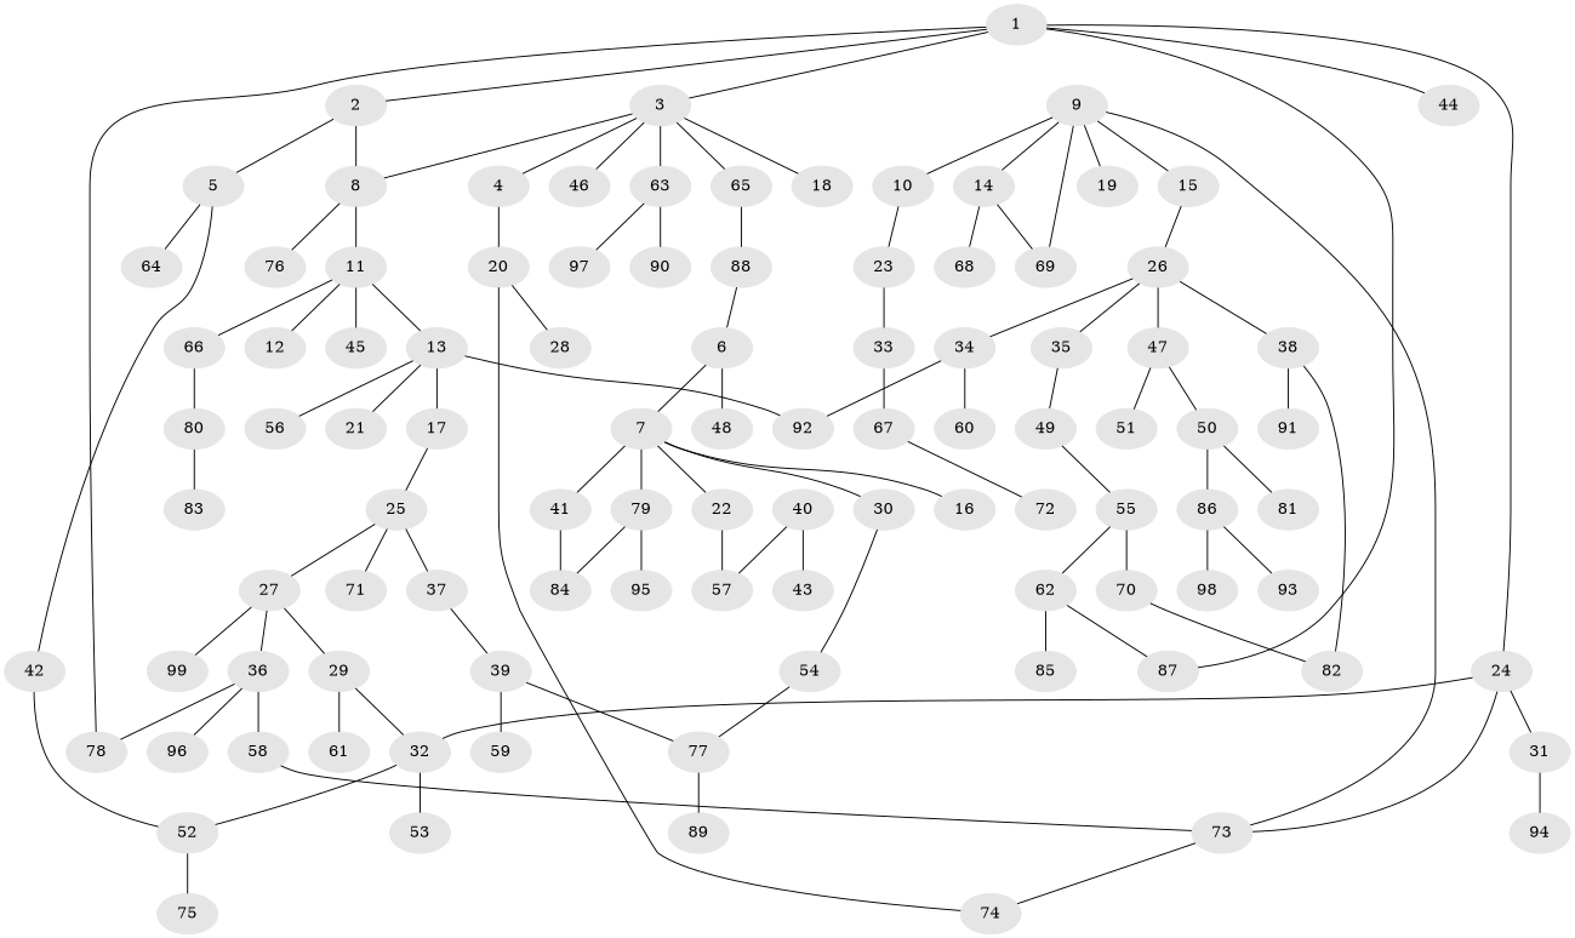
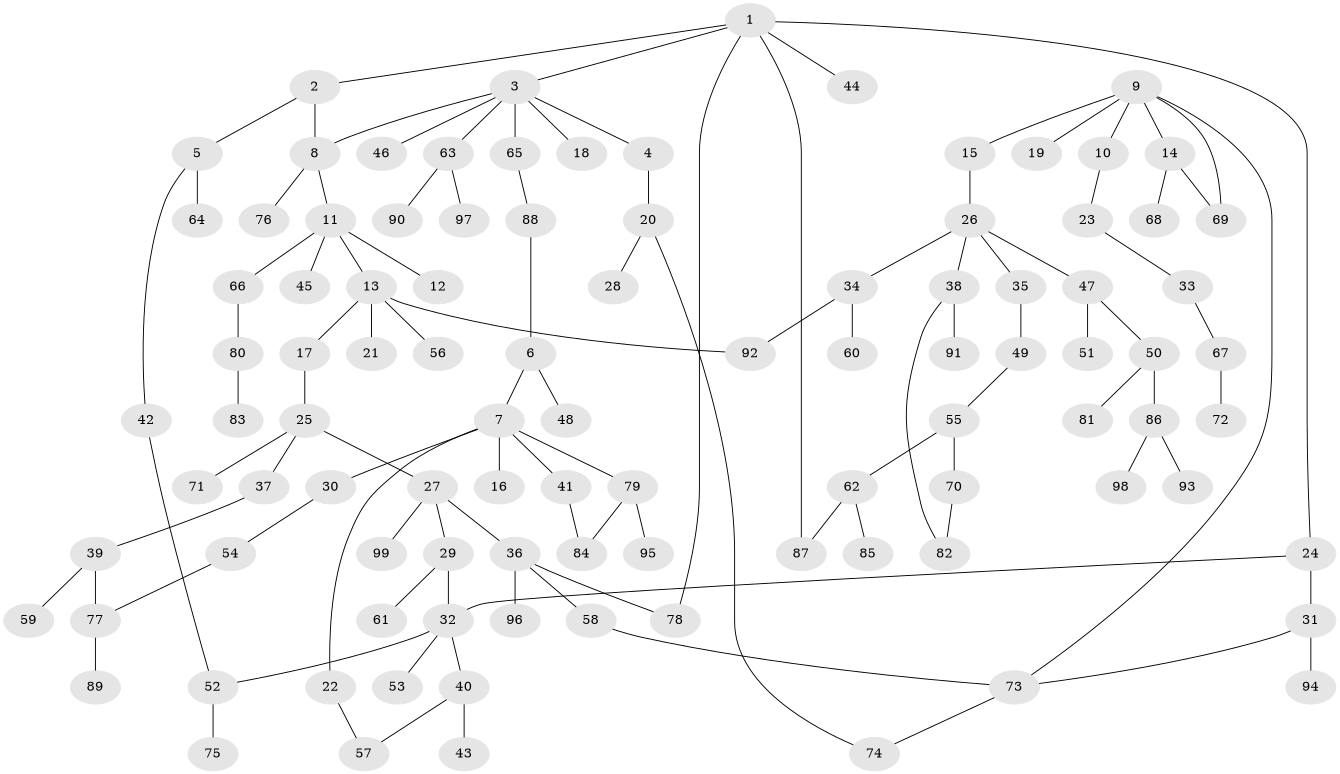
  graph {
    node [color=gray90 style=filled]
    1
    2
    3
    24
    44
    78
    87
    5
    8
    4
    18
    46
    63
    65
    73
    31
    32
    42
    64
    11
    76
    9
    10
    14
    15
    19
    20
    90
    97
    88
    6
    7
    48
    28
    74
    52
    16
    22
    30
    41
    79
    57
    54
    84
    95
    12
    13
    45
    66
    23
    68
    69
    26
    33
    17
    21
    56
    92
    80
    25
    34
    35
    38
    47
    27
    37
    71
    67
    94
    40
    53
    29
    36
    99
    39
    60
    49
    82
    91
    50
    51
    61
    58
    96
    77
    43
    75
    72
    55
    59
    89
    81
    86
    62
    70
    98
    93
    85
    83
    1 -- 2
    1 -- 3
    1 -- 24
    1 -- 44
    1 -- 78
    1 -- 87
    2 -- 5
    2 -- 8
    3 -- 8
    3 -- 4
    3 -- 18
    3 -- 46
    3 -- 63
    3 -- 65
-   24 -- 73
+   31 -- 73
    24 -- 31
    24 -- 32
    5 -- 42
    5 -- 64
    8 -- 11
    8 -- 76
    4 -- 20
    63 -- 90
    63 -- 97
    65 -- 88
    73 -- 74
    31 -- 94
    32 -- 52
+   32 -- 40
    32 -- 53
    42 -- 52
    11 -- 12
    11 -- 13
    11 -- 45
    11 -- 66
    9 -- 73
    9 -- 10
    9 -- 14
    9 -- 15
    9 -- 19
    10 -- 23
    14 -- 68
    14 -- 69
    15 -- 26
    20 -- 28
    20 -- 74
    88 -- 6
    6 -- 7
    6 -- 48
    7 -- 16
    7 -- 22
    7 -- 30
    7 -- 41
    7 -- 79
    52 -- 75
    22 -- 57
    30 -- 54
    41 -- 84
    79 -- 84
    79 -- 95
    54 -- 77
    13 -- 17
    13 -- 21
    13 -- 56
    13 -- 92
    66 -- 80
    23 -- 33
    69 -- 9
    26 -- 34
    26 -- 35
    26 -- 38
    26 -- 47
    33 -- 67
    17 -- 25
    80 -- 83
    25 -- 27
    25 -- 37
    25 -- 71
    34 -- 92
    34 -- 60
    35 -- 49
    38 -- 82
    38 -- 91
    47 -- 50
    47 -- 51
    27 -- 29
    27 -- 36
    27 -- 99
    37 -- 39
    67 -- 72
    40 -- 57
    40 -- 43
    29 -- 32
    29 -- 61
    36 -- 78
    36 -- 58
    36 -- 96
    39 -- 77
    39 -- 59
    49 -- 55
    50 -- 81
    50 -- 86
    58 -- 73
    77 -- 89
    55 -- 62
    55 -- 70
    86 -- 98
    86 -- 93
    62 -- 87
    62 -- 85
    70 -- 82
  }
